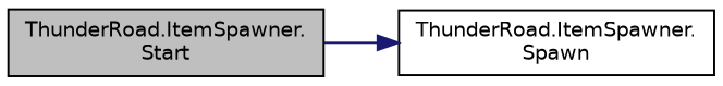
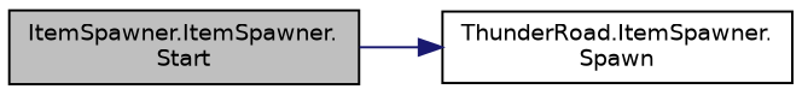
  digraph {
    rankdir=LR
    node [color=black fontname=Helvetica fontsize=10 shape=record style=filled]
-   n1 [fillcolor=grey75 fontcolor=black height=0.2 label="ThunderRoad.ItemSpawner.\lStart" width=0.4]
+   n1 [fillcolor=grey75 fontcolor=black height=0.2 label="ItemSpawner.ItemSpawner.\lStart" width=0.4]
    n2 [fillcolor=white height=0.2 label="ThunderRoad.ItemSpawner.\lSpawn" width=0.4]
    n1 -> n2 [color=midnightblue fontname=Helvetica fontsize=10 labelfontname=Helvetica labelfontsize=10 style=solid]
  }
